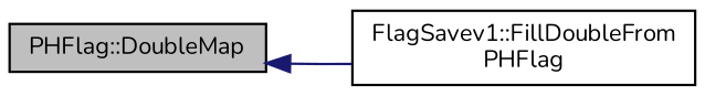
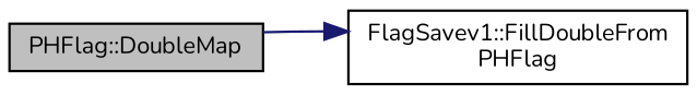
  digraph {
    rankdir=LR
    fontname=Nunito
    node [color=black fontname=Nunito fontsize=10 shape=record]
    n1 [fillcolor=grey75 fontcolor=black height=0.2 label="PHFlag::DoubleMap" style=filled width=0.4]
    n2 [height=0.2 label="FlagSavev1::FillDoubleFrom\lPHFlag" width=0.4]
-   n1 -> n2 [color=midnightblue dir=back fontname=Nunito fontsize=10 labelfontname=FreeSans labelfontsize=10 style=solid]
+   n2 -> n1 [color=midnightblue dir=back fontname=Nunito fontsize=10 labelfontname=FreeSans labelfontsize=10 style=solid]
  }
